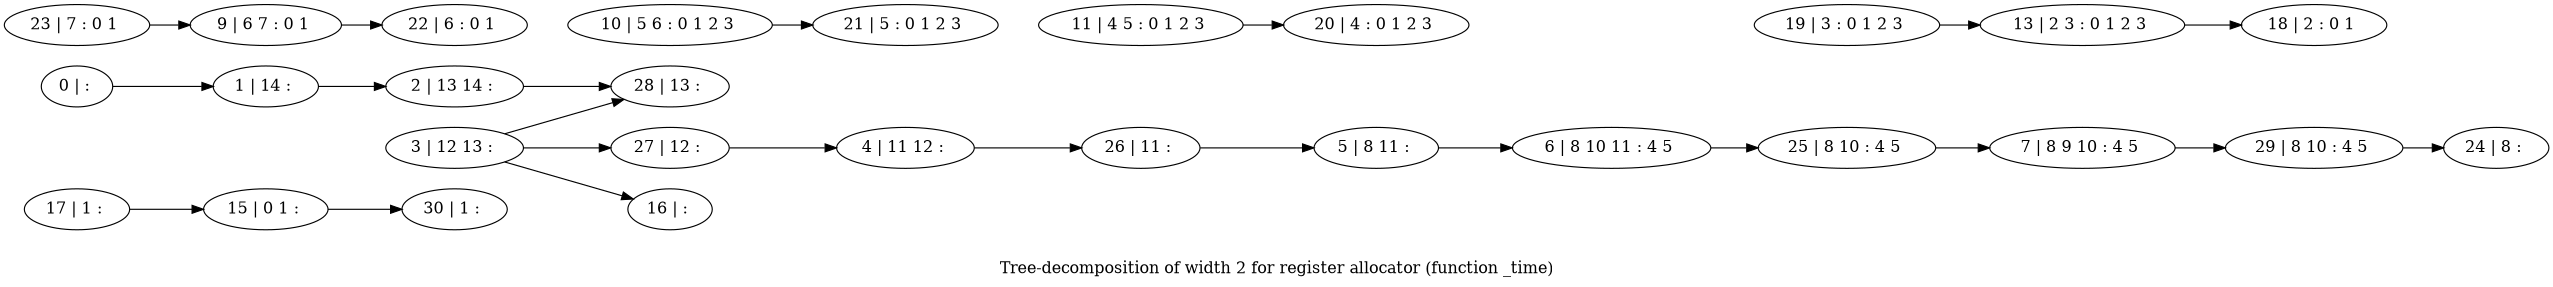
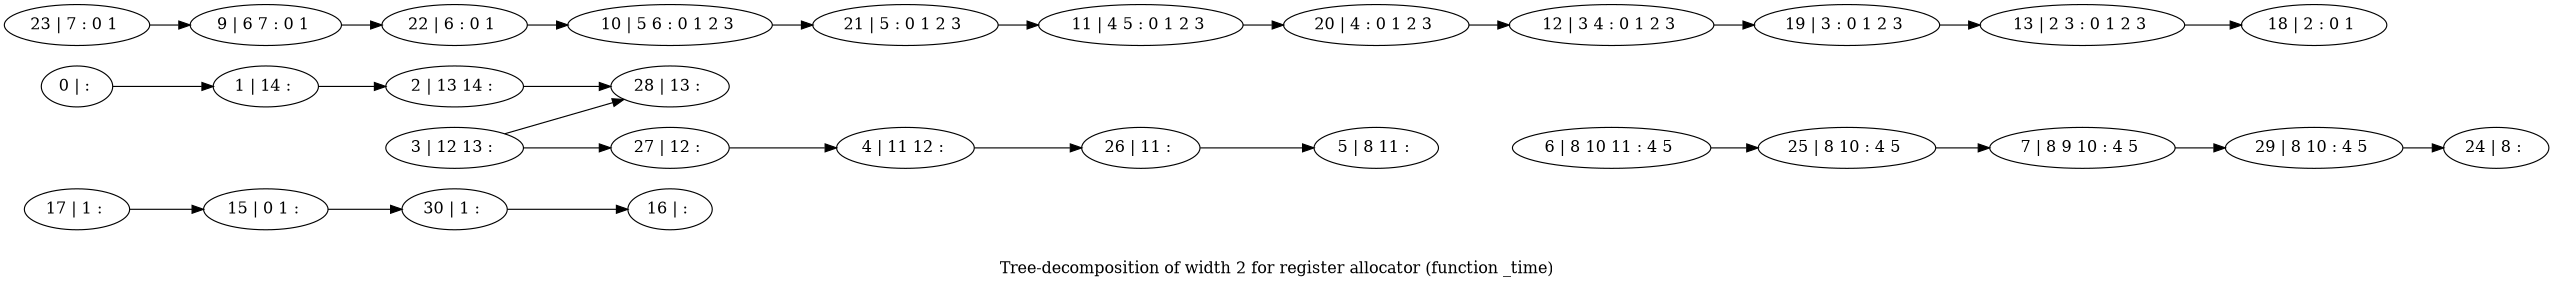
  digraph {
    label="Tree-decomposition of width 2 for register allocator (function _time)"
    rankdir=LR
    n1 [label="0 | : "]
    n2 [label="1 | 14 : "]
    n3 [label="2 | 13 14 : "]
    n4 [label="28 | 13 : "]
    n5 [label="3 | 12 13 : "]
    n6 [label="27 | 12 : "]
    n7 [label="4 | 11 12 : "]
    n8 [label="26 | 11 : "]
    n9 [label="5 | 8 11 : "]
    n10 [label="6 | 8 10 11 : 4 5 "]
    n11 [label="25 | 8 10 : 4 5 "]
    n12 [label="7 | 8 9 10 : 4 5 "]
    n13 [label="29 | 8 10 : 4 5 "]
    n14 [label="24 | 8 : "]
    n15 [label="23 | 7 : 0 1 "]
    n16 [label="9 | 6 7 : 0 1 "]
    n17 [label="22 | 6 : 0 1 "]
    n18 [label="10 | 5 6 : 0 1 2 3 "]
    n19 [label="21 | 5 : 0 1 2 3 "]
    n20 [label="11 | 4 5 : 0 1 2 3 "]
    n21 [label="20 | 4 : 0 1 2 3 "]
+   n22 [label="12 | 3 4 : 0 1 2 3 "]
    n23 [label="19 | 3 : 0 1 2 3 "]
    n24 [label="13 | 2 3 : 0 1 2 3 "]
    n25 [label="18 | 2 : 0 1 "]
    n26 [label="17 | 1 : "]
    n27 [label="15 | 0 1 : "]
    n28 [label="30 | 1 : "]
    n29 [label="16 | : "]
    n1 -> n2
    n2 -> n3
    n3 -> n4
    n5 -> n4
    n5 -> n6
    n6 -> n7
    n7 -> n8
    n8 -> n9
-   n9 -> n10
    n10 -> n11
    n11 -> n12
    n12 -> n13
    n13 -> n14
    n15 -> n16
    n16 -> n17
+   n17 -> n18
    n18 -> n19
+   n19 -> n20
    n20 -> n21
+   n21 -> n22
+   n22 -> n23
    n23 -> n24
    n24 -> n25
    n26 -> n27
    n27 -> n28
-   n5 -> n29
+   n28 -> n29
  }
